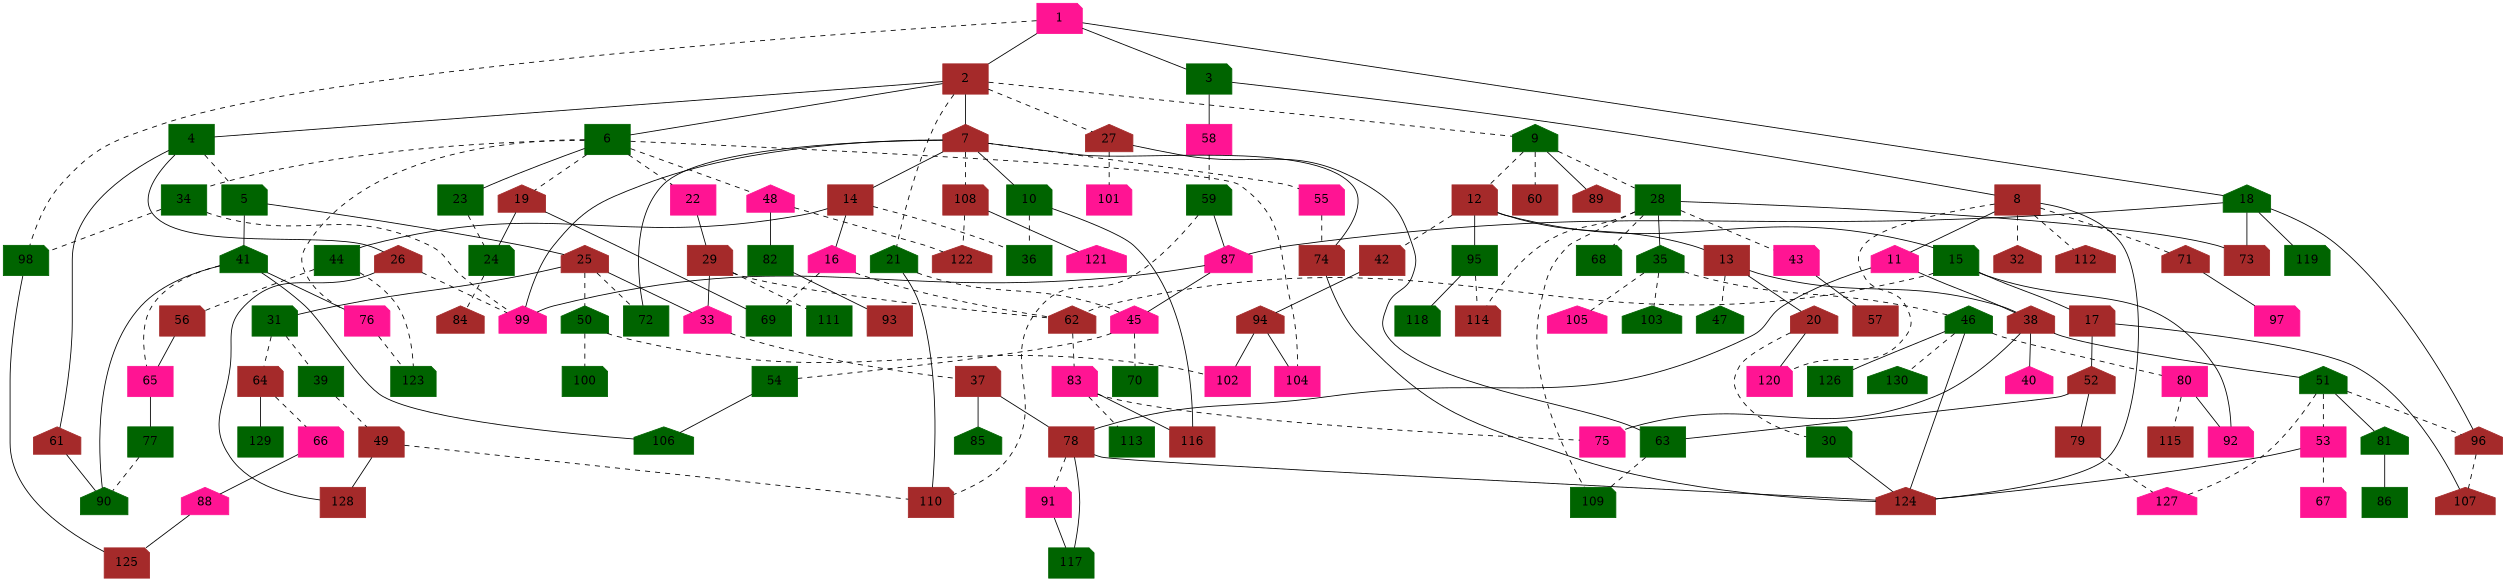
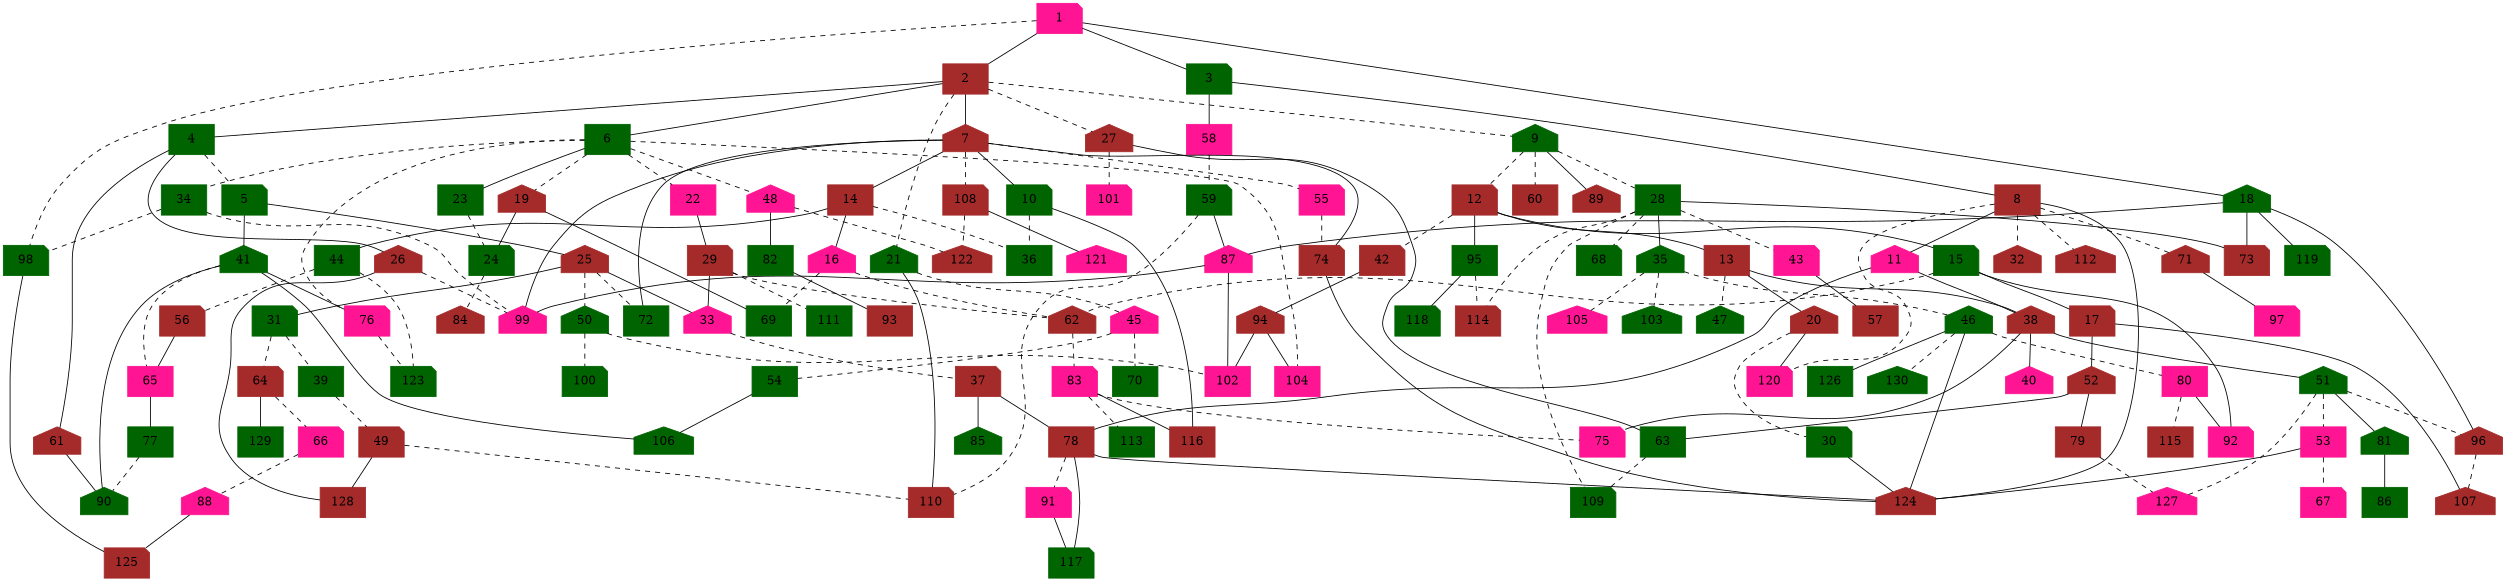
  graph {
    fontname="DejaVu Serif"
    node [color=darkgreen fontname="DejaVu Serif" shape=house style=filled]
    edge [fontname="DejaVu Serif" style=solid]
    1 [color=deeppink shape=note]
    2 [color=brown shape=box]
    3 [shape=note]
    18
    98 [shape=note]
    4 [shape=box]
    6 [shape=box]
    7 [color=brown]
    9
    21
    27 [color=brown]
    8 [color=brown shape=box]
    58 [color=deeppink shape=box]
    73 [color=brown shape=note]
    87 [color=deeppink]
    96 [color=brown]
    119 [shape=note]
    125 [color=brown shape=note]
    5 [shape=note]
    26 [color=brown]
    61 [color=brown]
    19 [color=brown]
    22 [color=deeppink shape=box]
    23 [shape=box]
    34 [shape=box]
    48 [color=deeppink]
    76 [color=deeppink shape=note]
    104 [color=deeppink shape=box]
    10 [shape=note]
    14 [color=brown shape=box]
    55 [color=deeppink shape=note]
    72 [shape=box]
    74 [color=brown shape=note]
    99 [color=deeppink]
    108 [color=brown shape=note]
    12 [color=brown shape=note]
    28 [shape=box]
    60 [color=brown shape=box]
    89 [color=brown]
    45 [color=deeppink]
    110 [color=brown shape=note]
    63 [shape=box]
    101 [color=deeppink shape=note]
    11 [color=deeppink]
    32 [color=brown]
    71 [color=brown]
    112 [color=brown]
    120 [color=deeppink shape=note]
    124 [color=brown]
    59 [shape=note]
    25 [color=brown]
    41
    128 [color=brown shape=box]
    90
    31 [shape=note]
    33 [color=deeppink]
    50
    65 [color=deeppink shape=box]
    106
    69 [shape=box]
    24 [shape=note]
    29 [color=brown shape=note]
    82 [shape=box]
    122 [color=brown]
    123 [shape=note]
    36 [shape=box]
    116 [color=brown shape=box]
    16 [color=deeppink]
    44 [shape=box]
    121 [color=deeppink]
    38 [color=brown]
    78 [color=brown shape=box]
    97 [color=deeppink shape=note]
    13 [color=brown shape=box]
    15 [shape=note]
    42 [color=brown shape=note]
    95 [shape=box]
    35
    43 [color=deeppink shape=note]
    68 [shape=note]
    109 [shape=note]
    114 [color=brown shape=note]
    40 [color=deeppink]
    51
    75 [color=deeppink shape=note]
    91 [color=deeppink shape=note]
    117 [shape=note]
    20 [color=brown]
    47
    17 [color=brown shape=note]
    62 [color=brown]
    92 [color=deeppink shape=note]
    94 [color=brown]
    118 [shape=note]
    30 [shape=note]
    56 [color=brown shape=note]
    52 [color=brown]
    107 [color=brown]
    83 [color=deeppink shape=note]
    79 [color=brown shape=box]
    102 [color=deeppink shape=box]
    84 [color=brown]
    54 [shape=box]
    70 [shape=box]
    111 [shape=box]
    39 [shape=box]
    64 [color=brown shape=note]
    37 [color=brown shape=note]
    100 [shape=note]
    46
    103
    105 [color=deeppink]
    57 [color=brown shape=box]
    49 [color=brown shape=note]
    66 [color=deeppink shape=note]
    129 [shape=box]
    85
    80 [color=deeppink shape=box]
    126 [shape=box]
    130
    53 [color=deeppink shape=box]
    81
    127 [color=deeppink]
    77 [shape=box]
    115 [color=brown shape=box]
    67 [color=deeppink shape=note]
    93 [color=brown shape=box]
    86 [shape=box]
    113 [shape=box]
    88 [color=deeppink]
    1 -- 2
    1 -- 3
    1 -- 18
    1 -- 98 [style=dashed]
    2 -- 4
    2 -- 6
    2 -- 7
    2 -- 9 [style=dashed]
    2 -- 21 [style=dashed]
    2 -- 27 [style=dashed]
    3 -- 8
    3 -- 58
    18 -- 73
    18 -- 87
    18 -- 96
    18 -- 119
    98 -- 125
    4 -- 5 [style=dashed]
    4 -- 26
    4 -- 61
    6 -- 19 [style=dashed]
    6 -- 22 [style=dashed]
    6 -- 23
    6 -- 34 [style=dashed]
    6 -- 48 [style=dashed]
    6 -- 76 [style=dashed]
    6 -- 104 [style=dashed]
    7 -- 10
    7 -- 14
    7 -- 55 [style=dashed]
    7 -- 72
    7 -- 74
    7 -- 99
    7 -- 108 [style=dashed]
    9 -- 12 [style=dashed]
    9 -- 28 [style=dashed]
    9 -- 60 [style=dashed]
    9 -- 89
    21 -- 45 [style=dashed]
    21 -- 110
    27 -- 63
    27 -- 101 [style=dashed]
    8 -- 11
    8 -- 32 [style=dashed]
    8 -- 71 [style=dashed]
    8 -- 112 [style=dashed]
    8 -- 120 [style=dashed]
    8 -- 124
    58 -- 59 [style=dashed]
    87 -- 99
-   87 -- 45
+   87 -- 102
    96 -- 107 [style=dashed]
    5 -- 25
    5 -- 41
    26 -- 99 [style=dashed]
    26 -- 128
    61 -- 90
    19 -- 69
    19 -- 24
    22 -- 29
    23 -- 24 [style=dashed]
    34 -- 98 [style=dashed]
    34 -- 99 [style=dashed]
    48 -- 82
    48 -- 122 [style=dashed]
    76 -- 123 [style=dashed]
    10 -- 36 [style=dashed]
    10 -- 116
    14 -- 36 [style=dashed]
    14 -- 16
    14 -- 44
    55 -- 74 [style=dashed]
    74 -- 124
    108 -- 122 [style=dashed]
    108 -- 121
    12 -- 13
    12 -- 15
    12 -- 42 [style=dashed]
    12 -- 95
    28 -- 73
    28 -- 35
    28 -- 43 [style=dashed]
    28 -- 68 [style=dashed]
    28 -- 109 [style=dashed]
    28 -- 114 [style=dashed]
    45 -- 54 [style=dashed]
    45 -- 70 [style=dashed]
    63 -- 109 [style=dashed]
    11 -- 38
    11 -- 78
    71 -- 97
    59 -- 87
    59 -- 110 [style=dashed]
    25 -- 72 [style=dashed]
    25 -- 31
    25 -- 33
    25 -- 50 [style=dashed]
    41 -- 76
    41 -- 90
    41 -- 65 [style=dashed]
    41 -- 106
    31 -- 39 [style=dashed]
    31 -- 64 [style=dashed]
    33 -- 37 [style=dashed]
    50 -- 102 [style=dashed]
    50 -- 100 [style=dashed]
    65 -- 77
    24 -- 84 [style=dashed]
    29 -- 33
    29 -- 62 [style=dashed]
    29 -- 111 [style=dashed]
    82 -- 93
    16 -- 69 [style=dashed]
    16 -- 62 [style=dashed]
    44 -- 123 [style=dashed]
    44 -- 56 [style=dashed]
    38 -- 40
    38 -- 51
    38 -- 75
    78 -- 124
    78 -- 91 [style=dashed]
    78 -- 117
    13 -- 38
    13 -- 20
    13 -- 47 [style=dashed]
    15 -- 17
    15 -- 62 [style=dashed]
    15 -- 92
    42 -- 94
    95 -- 114 [style=dashed]
    95 -- 118
    35 -- 46 [style=dashed]
    35 -- 103 [style=dashed]
    35 -- 105 [style=dashed]
    43 -- 57
    51 -- 96 [style=dashed]
    51 -- 53 [style=dashed]
    51 -- 81
    51 -- 127 [style=dashed]
    91 -- 117
    20 -- 120
    20 -- 30 [style=dashed]
    17 -- 52
    17 -- 107
    62 -- 83 [style=dashed]
    94 -- 104
    94 -- 102
    30 -- 124
    56 -- 65
    52 -- 63
    52 -- 79
    83 -- 116
    83 -- 75 [style=dashed]
    83 -- 113 [style=dashed]
    79 -- 127 [style=dashed]
    54 -- 106
    39 -- 49 [style=dashed]
    64 -- 66 [style=dashed]
    64 -- 129
    37 -- 78
    37 -- 85
    46 -- 124
    46 -- 80 [style=dashed]
    46 -- 126
    46 -- 130 [style=dashed]
    49 -- 110 [style=dashed]
    49 -- 128
-   66 -- 88
+   66 -- 88 [style=dashed]
    80 -- 92
    80 -- 115 [style=dashed]
    53 -- 124
    53 -- 67 [style=dashed]
    81 -- 86
    77 -- 90 [style=dashed]
    88 -- 125
  }
